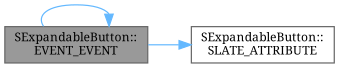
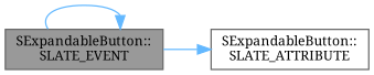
  digraph {
    rankdir=LR
    fontname="Noto Serif"
    node [fontname="Noto Serif" fontsize=10 shape=box style=filled]
    edge [color=steelblue1 fontname="Noto Serif" fontsize=10 labelfontname=Helvetica labelfontsize=10 style=solid]
-   n1 [color=gray40 fillcolor=grey60 fontcolor=black height=0.2 label="SExpandableButton::\lEVENT_EVENT" width=0.4]
+   n1 [color=gray40 fillcolor=grey60 fontcolor=black height=0.2 label="SExpandableButton::\lSLATE_EVENT" width=0.4]
    n2 [color=grey40 fillcolor=white height=0.2 label="SExpandableButton::\lSLATE_ATTRIBUTE" width=0.4]
    n1 -> n1
    n1 -> n2
  }
